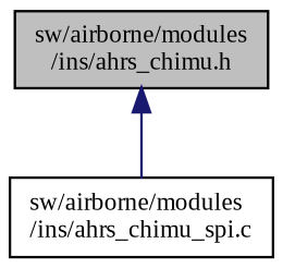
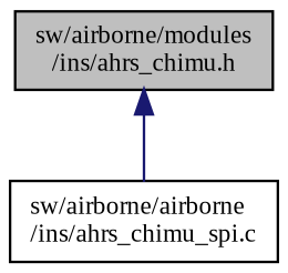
  digraph {
    fontname="Liberation Serif"
    node [color=black fontname="Liberation Serif" fontsize=10 shape=record style=filled]
    n1 [fillcolor=grey75 fontcolor=black height=0.2 label="sw/airborne/modules\l/ins/ahrs_chimu.h" width=0.4]
-   n2 [fillcolor=white height=0.2 label="sw/airborne/modules\l/ins/ahrs_chimu_spi.c" width=0.4]
+   n2 [fillcolor=white height=0.2 label="sw/airborne/airborne\l/ins/ahrs_chimu_spi.c" width=0.4]
    n1 -> n2 [color=midnightblue dir=back fontname="Liberation Serif" fontsize=10 labelfontname=FreeSans labelfontsize=10 style=solid]
  }
